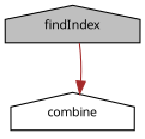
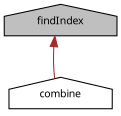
  digraph {
    rankdir=TB
    fontname="Noto Sans"
    node [color=black fontname="Noto Sans" fontsize=10 shape=house]
    n1 [fillcolor=grey75 fontcolor=black height=0.2 label=findIndex style=filled width=0.4]
    n2 [height=0.2 label=combine width=0.4]
-   n2 -> n1 [color=brown dir=back fontname="Noto Sans" fontsize=10 labelfontname=FreeSans labelfontsize=10 style=solid]
+   n1 -> n2 [color=brown dir=back fontname="Noto Sans" fontsize=10 labelfontname=FreeSans labelfontsize=10 style=solid]
  }
